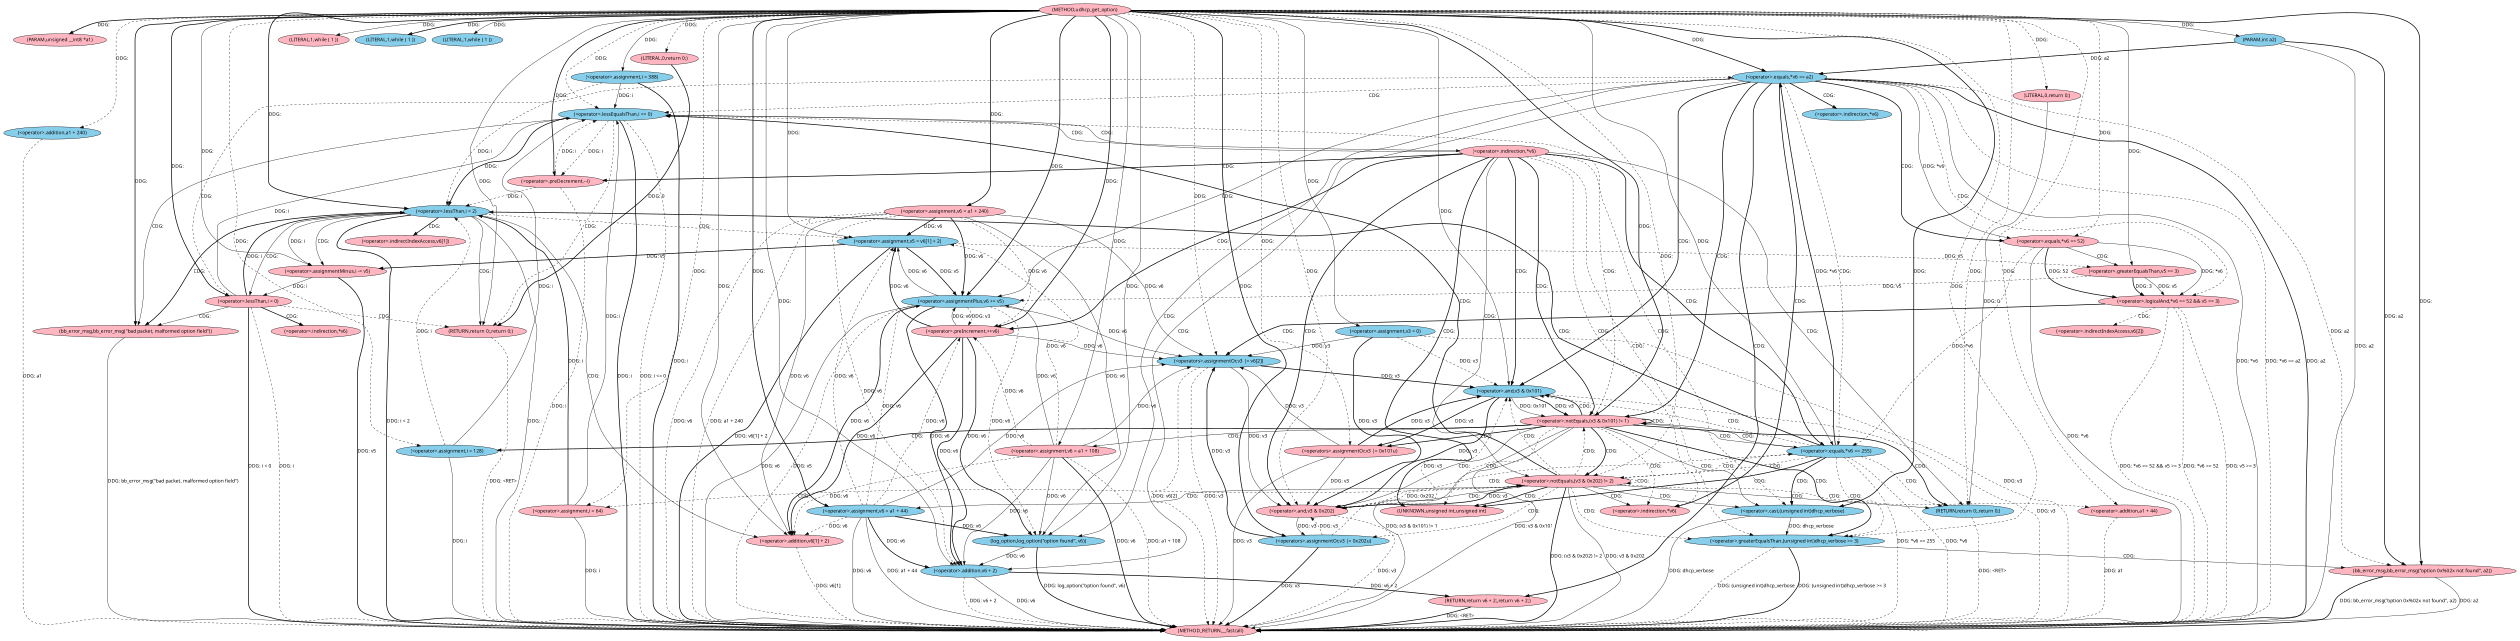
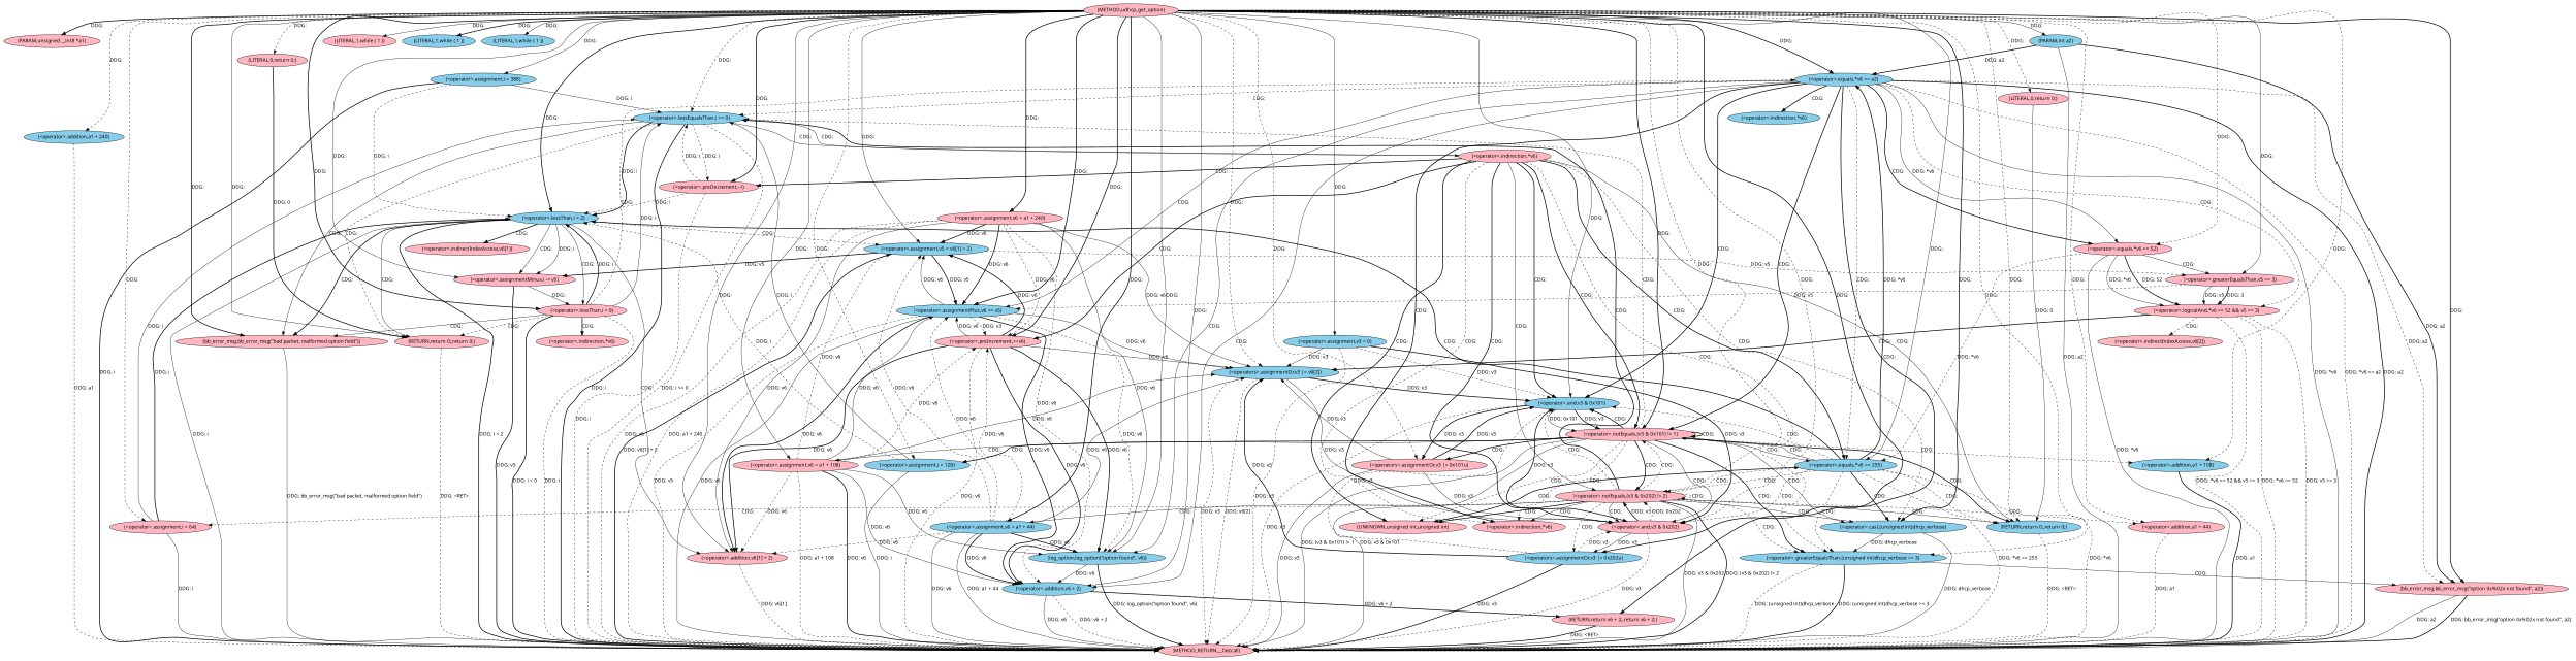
  digraph {
    fontname="Noto Sans"
    node [fillcolor=lightpink fontname="Noto Sans" style=filled]
    edge [fontname="Noto Sans" style=dashed]
    n1 [label="(METHOD,udhcp_get_option)"]
    n2 [label="(PARAM,unsigned __int8 *a1)"]
    n3 [fillcolor=skyblue label="(PARAM,int a2)"]
    n4 [fillcolor=skyblue label="(<operator>.assignment,v3 = 0)"]
    n5 [label="(<operator>.assignment,v6 = a1 + 240)"]
    n6 [fillcolor=skyblue label="(<operator>.addition,a1 + 240)"]
    n7 [fillcolor=skyblue label="(<operator>.assignment,i = 388)"]
    n8 [label="(<operator>.assignment,i = 64)"]
    n9 [label="(LITERAL,1,while ( 1 ))"]
    n10 [fillcolor=skyblue label="(LITERAL,1,while ( 1 ))"]
    n11 [fillcolor=skyblue label="(LITERAL,1,while ( 1 ))"]
    n12 [fillcolor=skyblue label="(<operator>.lessEqualsThan,i <= 0)"]
    n13 [label="(bb_error_msg,bb_error_msg(\"bad packet, malformed option field\"))"]
    n14 [label="(RETURN,return 0;,return 0;)"]
    n15 [label="(LITERAL,0,return 0;)"]
    n16 [label="(<operator>.preDecrement,--i)"]
    n17 [label="(<operator>.preIncrement,++v6)"]
    n18 [fillcolor=skyblue label="(<operator>.equals,*v6 == 255)"]
    n19 [fillcolor=skyblue label="(<operator>.lessThan,i < 2)"]
    n20 [fillcolor=skyblue label="(<operator>.assignment,v5 = v6[1] + 2)"]
    n21 [label="(<operator>.addition,v6[1] + 2)"]
    n22 [label="(<operator>.assignmentMinus,i -= v5)"]
    n23 [label="(<operator>.lessThan,i < 0)"]
    n24 [fillcolor=skyblue label="(<operator>.equals,*v6 == a2)"]
    n25 [fillcolor=skyblue label="(log_option,log_option(\"option found\", v6))"]
    n26 [fillcolor=skyblue label="(<operator>.addition,v6 + 2)"]
    n27 [label="(<operator>.equals,*v6 == 52)"]
    n28 [label="(<operator>.greaterEqualsThan,v5 >= 3)"]
    n29 [fillcolor=skyblue label="(<operators>.assignmentOr,v3 |= v6[2])"]
    n30 [fillcolor=skyblue label="(<operator>.assignmentPlus,v6 += v5)"]
    n31 [label="(<operator>.notEquals,(v3 & 0x101) != 1)"]
    n32 [fillcolor=skyblue label="(<operator>.and,v3 & 0x101)"]
    n33 [label="(<operators>.assignmentOr,v3 |= 0x101u)"]
    n34 [label="(<operator>.assignment,v6 = a1 + 108)"]
+   n35 [fillcolor=skyblue label="(<operator>.addition,a1 + 108)"]
    n36 [fillcolor=skyblue label="(<operator>.assignment,i = 128)"]
    n37 [label="(<operator>.notEquals,(v3 & 0x202) != 2)"]
    n38 [label="(<operator>.and,v3 & 0x202)"]
    n39 [fillcolor=skyblue label="(<operators>.assignmentOr,v3 |= 0x202u)"]
    n40 [fillcolor=skyblue label="(<operator>.assignment,v6 = a1 + 44)"]
    n41 [label="(<operator>.addition,a1 + 44)"]
    n42 [fillcolor=skyblue label="(<operator>.greaterEqualsThan,(unsigned int)dhcp_verbose >= 3)"]
    n43 [fillcolor=skyblue label="(<operator>.cast,(unsigned int)dhcp_verbose)"]
    n44 [label="(bb_error_msg,bb_error_msg(\"option 0x%02x not found\", a2))"]
    n45 [fillcolor=skyblue label="(RETURN,return 0;,return 0;)"]
    n46 [label="(LITERAL,0,return 0;)"]
    n47 [label="(METHOD_RETURN,__fastcall)"]
    n48 [label="(<operator>.indirection,*v6)"]
    n49 [label="(UNKNOWN,unsigned int,unsigned int)"]
    n50 [label="(<operator>.indirectIndexAccess,v6[1])"]
    n51 [label="(<operator>.indirection,*v6)"]
    n52 [label="(RETURN,return v6 + 2;,return v6 + 2;)"]
    n53 [label="(<operator>.logicalAnd,*v6 == 52 && v5 >= 3)"]
    n54 [label="(<operator>.indirection,*v6)"]
    n55 [fillcolor=skyblue label="(<operator>.indirection,*v6)"]
    n56 [label="(<operator>.indirectIndexAccess,v6[2])"]
    n1 -> n2 [label="DDG: " style=bold]
    n1 -> n3 [label="DDG: " style=solid]
    n1 -> n4 [label="DDG: " style=solid]
    n1 -> n5 [label="DDG: " style=bold]
    n1 -> n6 [label="DDG: "]
    n1 -> n7 [label="DDG: " style=solid]
    n1 -> n8 [label="DDG: "]
    n1 -> n9 [label="DDG: " style=solid]
    n1 -> n10 [label="DDG: " style=bold]
    n1 -> n11 [label="DDG: " style=solid]
    n1 -> n12 [label="DDG: "]
    n1 -> n13 [label="DDG: " style=bold]
    n1 -> n14 [label="DDG: " style=solid]
    n1 -> n15 [label="DDG: "]
    n1 -> n16 [label="DDG: " style=bold]
    n1 -> n17 [label="DDG: " style=bold]
    n1 -> n18 [label="DDG: " style=solid]
    n1 -> n19 [label="DDG: " style=bold]
    n1 -> n20 [label="DDG: " style=solid]
    n1 -> n21 [label="DDG: " style=solid]
    n1 -> n22 [label="DDG: " style=solid]
    n1 -> n23 [label="DDG: " style=bold]
    n1 -> n24 [label="DDG: " style=bold]
    n1 -> n25 [label="DDG: " style=solid]
    n1 -> n26 [label="DDG: " style=solid]
    n1 -> n27 [label="DDG: "]
    n1 -> n28 [label="DDG: " style=solid]
    n1 -> n29 [label="DDG: "]
    n1 -> n30 [label="DDG: " style=bold]
    n1 -> n31 [label="DDG: " style=bold]
    n1 -> n32 [label="DDG: " style=solid]
    n1 -> n33 [label="DDG: "]
    n1 -> n34 [label="DDG: " style=solid]
+   n1 -> n35 [label="DDG: "]
    n1 -> n36 [label="DDG: "]
    n1 -> n37 [label="DDG: "]
    n1 -> n38 [label="DDG: "]
    n1 -> n39 [label="DDG: " style=bold]
    n1 -> n40 [label="DDG: " style=bold]
    n1 -> n41 [label="DDG: "]
    n1 -> n42 [label="DDG: "]
    n1 -> n43 [label="DDG: " style=bold]
    n1 -> n44 [label="DDG: " style=bold]
    n1 -> n45 [label="DDG: "]
    n1 -> n46 [label="DDG: "]
    n3 -> n24 [label="DDG: a2" style=bold]
    n3 -> n44 [label="DDG: a2" style=bold]
    n3 -> n47 [label="DDG: a2" style=solid]
    n4 -> n29 [label="DDG: v3" style=solid]
    n4 -> n32 [label="DDG: v3"]
    n4 -> n38 [label="DDG: v3" style=bold]
    n4 -> n47 [label="DDG: v3"]
    n5 -> n17 [label="DDG: v6"]
    n5 -> n20 [label="DDG: v6" style=bold]
    n5 -> n21 [label="DDG: v6" style=solid]
    n5 -> n25 [label="DDG: v6" style=solid]
    n5 -> n26 [label="DDG: v6"]
    n5 -> n29 [label="DDG: v6" style=solid]
    n5 -> n30 [label="DDG: v6" style=bold]
    n5 -> n47 [label="DDG: v6"]
    n5 -> n47 [label="DDG: a1 + 240"]
    n6 -> n47 [label="DDG: a1"]
    n7 -> n12 [label="DDG: i" style=solid]
    n7 -> n19 [label="DDG: i"]
    n7 -> n47 [label="DDG: i" style=bold]
    n8 -> n12 [label="DDG: i" style=solid]
    n8 -> n19 [label="DDG: i" style=bold]
    n8 -> n47 [label="DDG: i" style=solid]
    n12 -> n13 [label="CDG: " style=solid]
    n12 -> n14 [label="CDG: "]
    n12 -> n16 [label="DDG: i"]
    n12 -> n19 [label="DDG: i" style=bold]
    n12 -> n47 [label="DDG: i" style=bold]
    n12 -> n47 [label="DDG: i <= 0"]
    n12 -> n48 [label="CDG: " style=solid]
    n13 -> n47 [label="DDG: bb_error_msg(\"bad packet, malformed option field\")" style=solid]
    n14 -> n47 [label="DDG: <RET>"]
    n15 -> n14 [label="DDG: 0" style=bold]
    n16 -> n12 [label="DDG: i"]
    n16 -> n19 [label="DDG: i"]
    n16 -> n47 [label="DDG: i"]
    n17 -> n20 [label="DDG: v6" style=bold]
    n17 -> n21 [label="DDG: v6" style=bold]
    n17 -> n25 [label="DDG: v6" style=bold]
    n17 -> n26 [label="DDG: v6" style=bold]
    n17 -> n29 [label="DDG: v6" style=solid]
    n17 -> n30 [label="DDG: v6" style=solid]
+   n17 -> n47 [label="DDG: v6"]
    n18 -> n19 [label="CDG: " style=bold]
    n18 -> n24 [label="DDG: *v6" style=bold]
    n18 -> n31 [label="CDG: " style=solid]
    n18 -> n32 [label="CDG: "]
    n18 -> n37 [label="CDG: "]
    n18 -> n38 [label="CDG: "]
    n18 -> n42 [label="CDG: "]
    n18 -> n43 [label="CDG: " style=bold]
    n18 -> n45 [label="CDG: "]
    n18 -> n47 [label="DDG: *v6 == 255"]
    n18 -> n47 [label="DDG: *v6"]
    n18 -> n49 [label="CDG: " style=bold]
    n19 -> n13 [label="CDG: " style=bold]
    n19 -> n14 [label="CDG: " style=solid]
    n19 -> n20 [label="CDG: "]
    n19 -> n21 [label="CDG: " style=solid]
    n19 -> n22 [label="DDG: i" style=solid]
    n19 -> n22 [label="CDG: " style=solid]
    n19 -> n23 [label="CDG: " style=solid]
    n19 -> n47 [label="DDG: i" style=solid]
    n19 -> n47 [label="DDG: i < 2" style=bold]
    n19 -> n50 [label="CDG: " style=bold]
    n20 -> n22 [label="DDG: v5" style=bold]
    n20 -> n28 [label="DDG: v5"]
    n20 -> n30 [label="DDG: v5" style=bold]
    n20 -> n47 [label="DDG: v6[1] + 2" style=bold]
    n21 -> n47 [label="DDG: v6[1]"]
    n22 -> n23 [label="DDG: i" style=solid]
    n22 -> n47 [label="DDG: v5" style=bold]
    n23 -> n12 [label="DDG: i" style=solid]
    n23 -> n13 [label="CDG: " style=solid]
    n23 -> n14 [label="CDG: "]
    n23 -> n19 [label="DDG: i" style=bold]
    n23 -> n24 [label="CDG: "]
    n23 -> n47 [label="DDG: i < 0" style=bold]
    n23 -> n47 [label="DDG: i"]
    n23 -> n51 [label="CDG: " style=bold]
    n24 -> n12 [label="CDG: "]
    n24 -> n18 [label="CDG: "]
    n24 -> n25 [label="CDG: " style=solid]
    n24 -> n26 [label="CDG: " style=solid]
    n24 -> n27 [label="DDG: *v6" style=solid]
    n24 -> n27 [label="CDG: " style=bold]
    n24 -> n30 [label="CDG: " style=solid]
    n24 -> n31 [label="CDG: " style=bold]
    n24 -> n32 [label="CDG: " style=bold]
    n24 -> n44 [label="DDG: a2"]
    n24 -> n47 [label="DDG: *v6" style=solid]
    n24 -> n47 [label="DDG: *v6 == a2"]
    n24 -> n47 [label="DDG: a2" style=bold]
    n24 -> n52 [label="CDG: " style=bold]
    n24 -> n53 [label="CDG: "]
    n24 -> n54 [label="CDG: " style=bold]
    n24 -> n55 [label="CDG: " style=bold]
    n25 -> n26 [label="DDG: v6" style=solid]
    n25 -> n47 [label="DDG: log_option(\"option found\", v6)" style=bold]
    n26 -> n47 [label="DDG: v6" style=solid]
    n26 -> n47 [label="DDG: v6 + 2"]
    n26 -> n52 [label="DDG: v6 + 2" style=bold]
    n27 -> n18 [label="DDG: *v6"]
    n27 -> n28 [label="CDG: " style=solid]
    n27 -> n47 [label="DDG: *v6" style=solid]
    n27 -> n53 [label="DDG: *v6" style=solid]
    n27 -> n53 [label="DDG: 52" style=bold]
    n28 -> n30 [label="DDG: v5"]
    n28 -> n53 [label="DDG: v5" style=solid]
    n28 -> n53 [label="DDG: 3" style=bold]
    n29 -> n32 [label="DDG: v3" style=bold]
    n29 -> n38 [label="DDG: v3" style=solid]
    n29 -> n47 [label="DDG: v3"]
    n29 -> n47 [label="DDG: v6[2]"]
    n30 -> n17 [label="DDG: v3"]
    n30 -> n20 [label="DDG: v6" style=solid]
    n30 -> n21 [label="DDG: v6" style=bold]
    n30 -> n25 [label="DDG: v6"]
    n30 -> n26 [label="DDG: v6" style=bold]
    n30 -> n29 [label="DDG: v6" style=solid]
    n30 -> n47 [label="DDG: v5"]
    n30 -> n47 [label="DDG: v6" style=solid]
    n31 -> n12 [label="CDG: "]
    n31 -> n18 [label="CDG: " style=solid]
    n31 -> n31 [label="CDG: " style=bold]
    n31 -> n32 [label="CDG: " style=bold]
    n31 -> n33 [label="CDG: " style=bold]
    n31 -> n34 [label="CDG: " style=solid]
+   n31 -> n35 [label="CDG: "]
    n31 -> n36 [label="CDG: " style=bold]
    n31 -> n37 [label="CDG: " style=bold]
    n31 -> n38 [label="CDG: " style=solid]
    n31 -> n42 [label="CDG: " style=bold]
    n31 -> n43 [label="CDG: " style=solid]
    n31 -> n45 [label="CDG: " style=bold]
    n31 -> n47 [label="DDG: (v3 & 0x101) != 1" style=solid]
    n31 -> n47 [label="DDG: v3 & 0x101" style=solid]
    n31 -> n49 [label="CDG: "]
    n31 -> n54 [label="CDG: "]
    n32 -> n31 [label="DDG: v3" style=bold]
    n32 -> n31 [label="DDG: 0x101" style=solid]
    n32 -> n33 [label="DDG: v3" style=bold]
    n32 -> n38 [label="DDG: v3" style=bold]
    n32 -> n47 [label="DDG: v3"]
    n33 -> n29 [label="DDG: v3" style=solid]
    n33 -> n32 [label="DDG: v3" style=bold]
    n33 -> n38 [label="DDG: v3" style=solid]
    n33 -> n47 [label="DDG: v3" style=solid]
    n34 -> n17 [label="DDG: v6"]
    n34 -> n20 [label="DDG: v6"]
    n34 -> n21 [label="DDG: v6"]
    n34 -> n25 [label="DDG: v6" style=solid]
    n34 -> n26 [label="DDG: v6" style=solid]
    n34 -> n29 [label="DDG: v6" style=solid]
    n34 -> n30 [label="DDG: v6" style=solid]
    n34 -> n47 [label="DDG: v6" style=bold]
    n34 -> n47 [label="DDG: a1 + 108"]
+   n35 -> n47 [label="DDG: a1" style=bold]
    n36 -> n12 [label="DDG: i" style=solid]
    n36 -> n19 [label="DDG: i"]
    n36 -> n47 [label="DDG: i" style=solid]
    n37 -> n8 [label="CDG: "]
    n37 -> n12 [label="CDG: " style=bold]
    n37 -> n18 [label="CDG: "]
    n37 -> n31 [label="CDG: "]
    n37 -> n32 [label="CDG: "]
    n37 -> n37 [label="CDG: "]
    n37 -> n38 [label="CDG: " style=solid]
    n37 -> n39 [label="CDG: "]
    n37 -> n40 [label="CDG: " style=solid]
    n37 -> n41 [label="CDG: "]
    n37 -> n42 [label="CDG: "]
    n37 -> n43 [label="CDG: " style=solid]
    n37 -> n45 [label="CDG: " style=solid]
    n37 -> n47 [label="DDG: v3 & 0x202" style=solid]
    n37 -> n47 [label="DDG: (v3 & 0x202) != 2" style=bold]
    n37 -> n49 [label="CDG: " style=bold]
    n37 -> n54 [label="CDG: " style=solid]
    n38 -> n37 [label="DDG: v3" style=bold]
    n38 -> n37 [label="DDG: 0x202"]
    n38 -> n39 [label="DDG: v3" style=solid]
    n38 -> n47 [label="DDG: v3"]
    n39 -> n29 [label="DDG: v3" style=bold]
    n39 -> n32 [label="DDG: v3"]
    n39 -> n38 [label="DDG: v3"]
    n39 -> n47 [label="DDG: v3" style=bold]
    n40 -> n17 [label="DDG: v6"]
    n40 -> n20 [label="DDG: v6"]
    n40 -> n21 [label="DDG: v6"]
    n40 -> n25 [label="DDG: v6" style=bold]
    n40 -> n26 [label="DDG: v6" style=bold]
    n40 -> n29 [label="DDG: v6" style=solid]
    n40 -> n30 [label="DDG: v6"]
    n40 -> n47 [label="DDG: v6" style=solid]
    n40 -> n47 [label="DDG: a1 + 44" style=solid]
    n41 -> n47 [label="DDG: a1"]
    n42 -> n44 [label="CDG: " style=solid]
    n42 -> n47 [label="DDG: (unsigned int)dhcp_verbose >= 3" style=bold]
    n42 -> n47 [label="DDG: (unsigned int)dhcp_verbose"]
    n43 -> n42 [label="DDG: dhcp_verbose" style=solid]
    n43 -> n47 [label="DDG: dhcp_verbose" style=solid]
    n44 -> n47 [label="DDG: bb_error_msg(\"option 0x%02x not found\", a2)" style=bold]
    n44 -> n47 [label="DDG: a2" style=solid]
    n45 -> n47 [label="DDG: <RET>"]
    n46 -> n45 [label="DDG: 0" style=solid]
    n48 -> n12 [label="CDG: " style=solid]
    n48 -> n16 [label="CDG: " style=bold]
    n48 -> n17 [label="CDG: " style=bold]
    n48 -> n18 [label="CDG: " style=bold]
    n48 -> n31 [label="CDG: " style=bold]
    n48 -> n32 [label="CDG: " style=bold]
    n48 -> n37 [label="CDG: " style=solid]
    n48 -> n38 [label="CDG: " style=bold]
    n48 -> n42 [label="CDG: "]
    n48 -> n43 [label="CDG: "]
    n48 -> n45 [label="CDG: " style=solid]
    n48 -> n49 [label="CDG: " style=bold]
    n48 -> n54 [label="CDG: "]
    n52 -> n47 [label="DDG: <RET>" style=bold]
    n53 -> n29 [label="CDG: " style=bold]
    n53 -> n47 [label="DDG: *v6 == 52"]
    n53 -> n47 [label="DDG: v5 >= 3"]
    n53 -> n47 [label="DDG: *v6 == 52 && v5 >= 3"]
    n53 -> n56 [label="CDG: "]
  }
